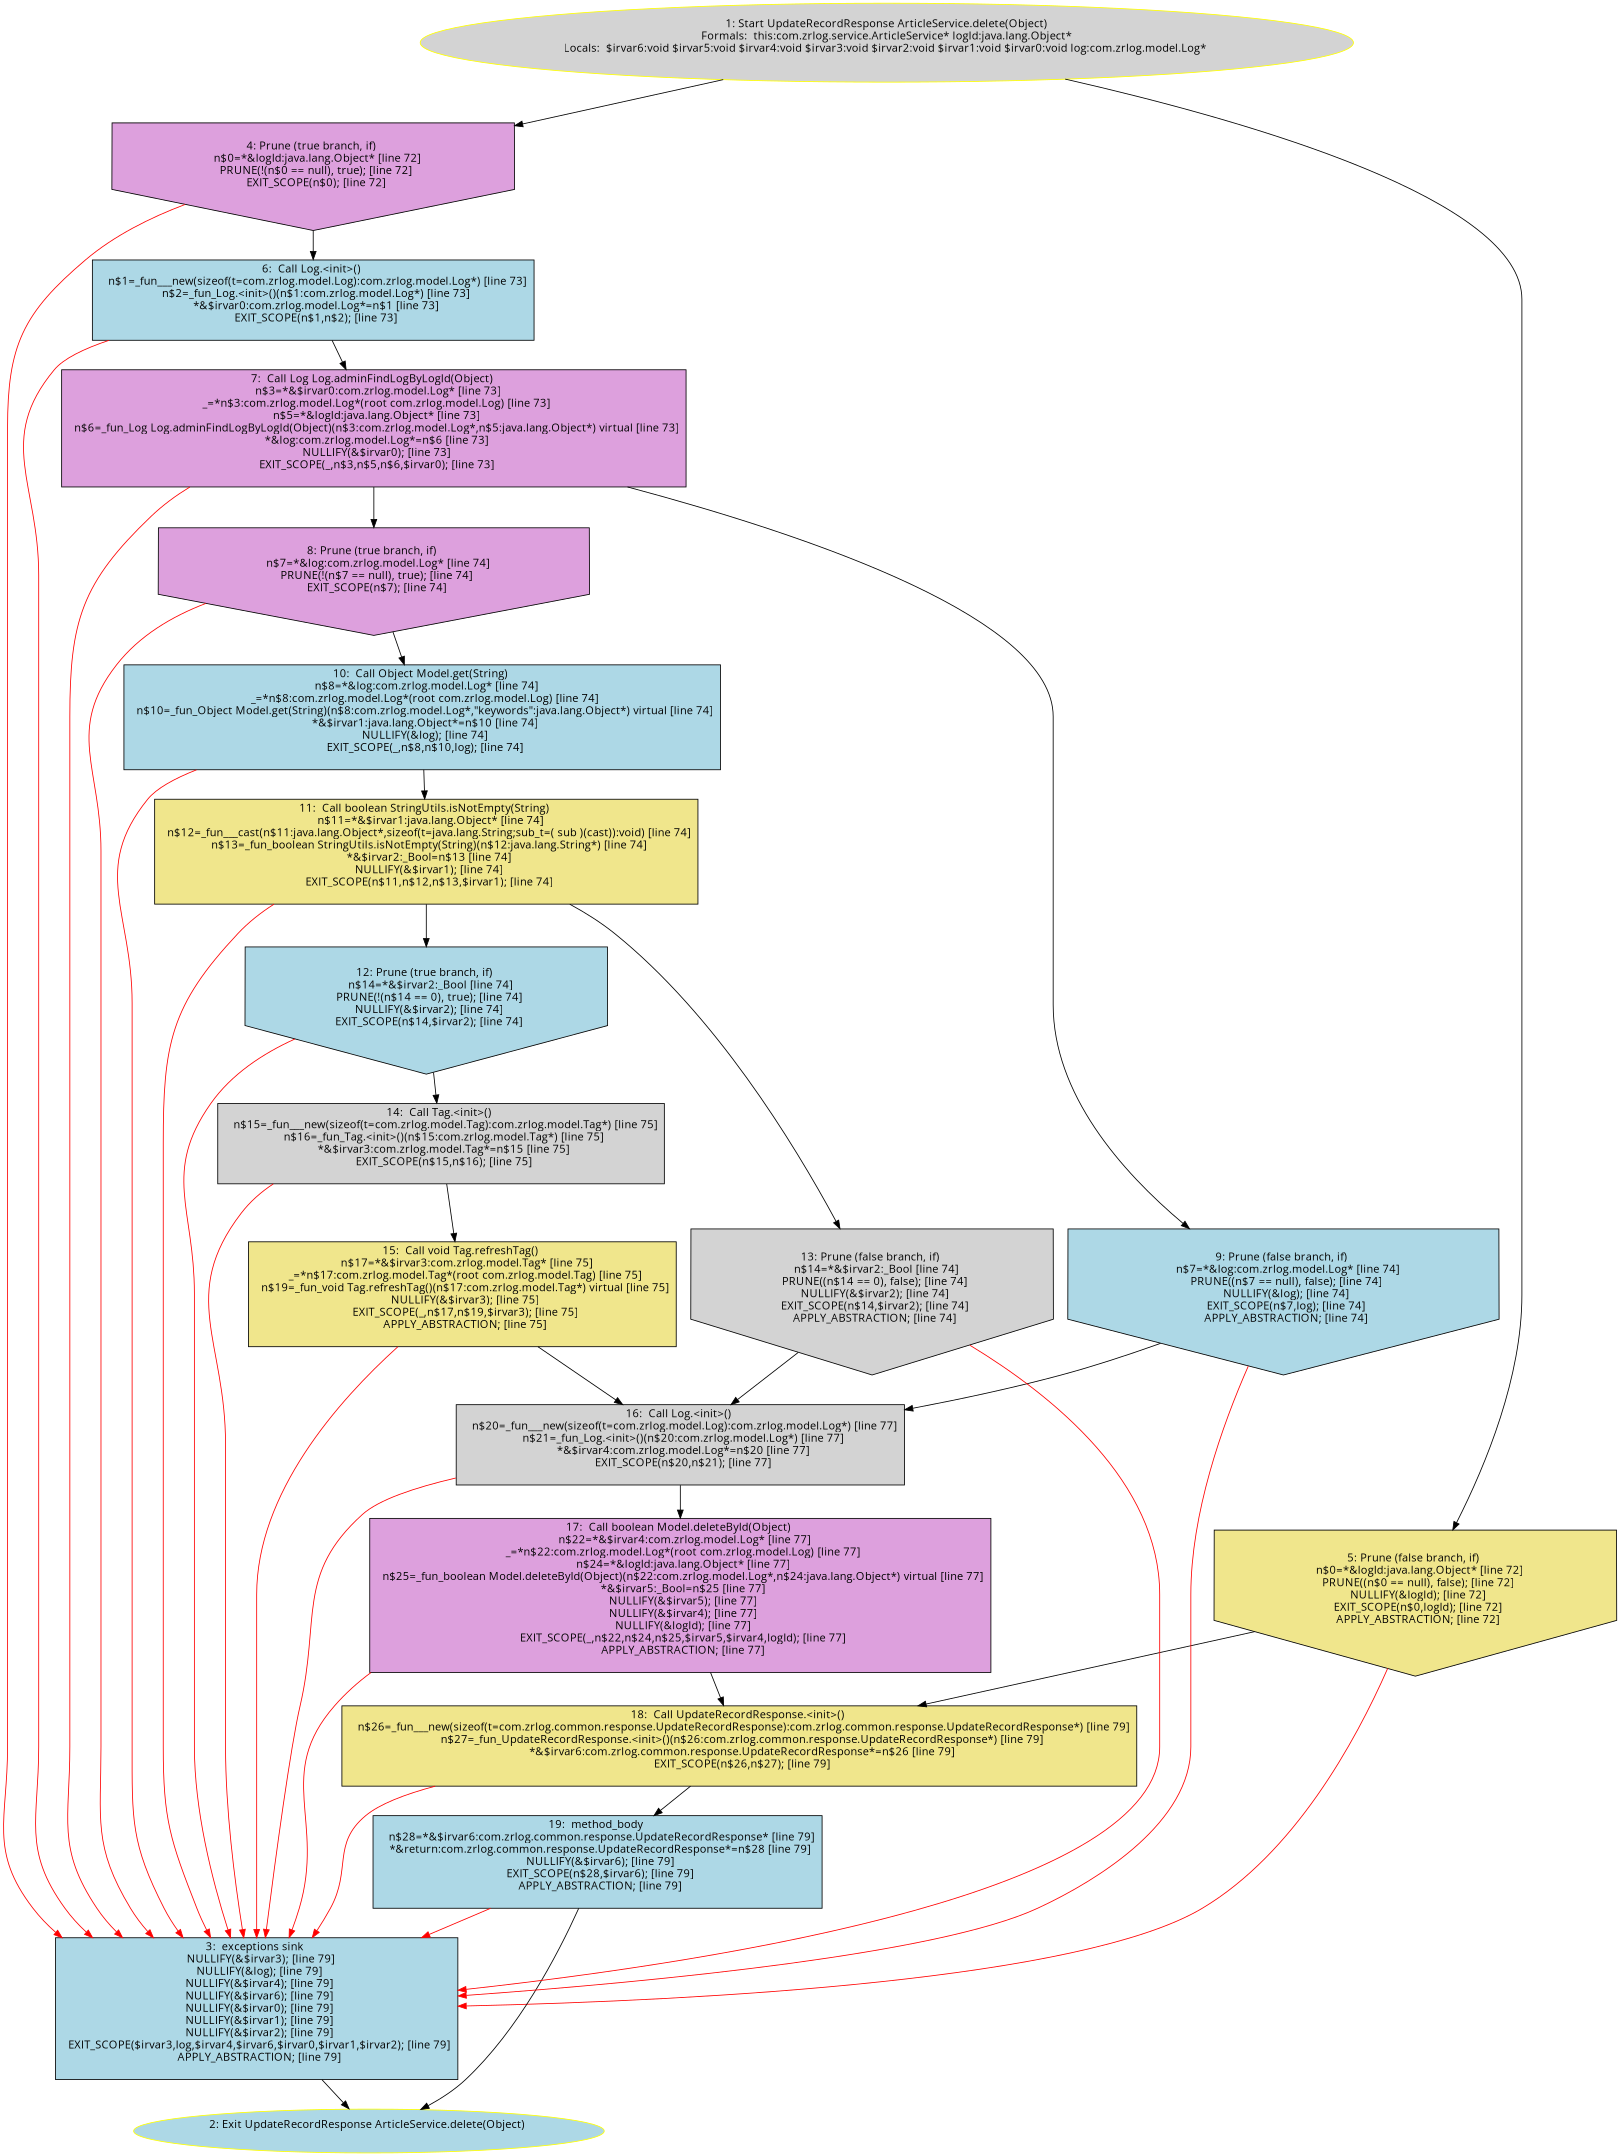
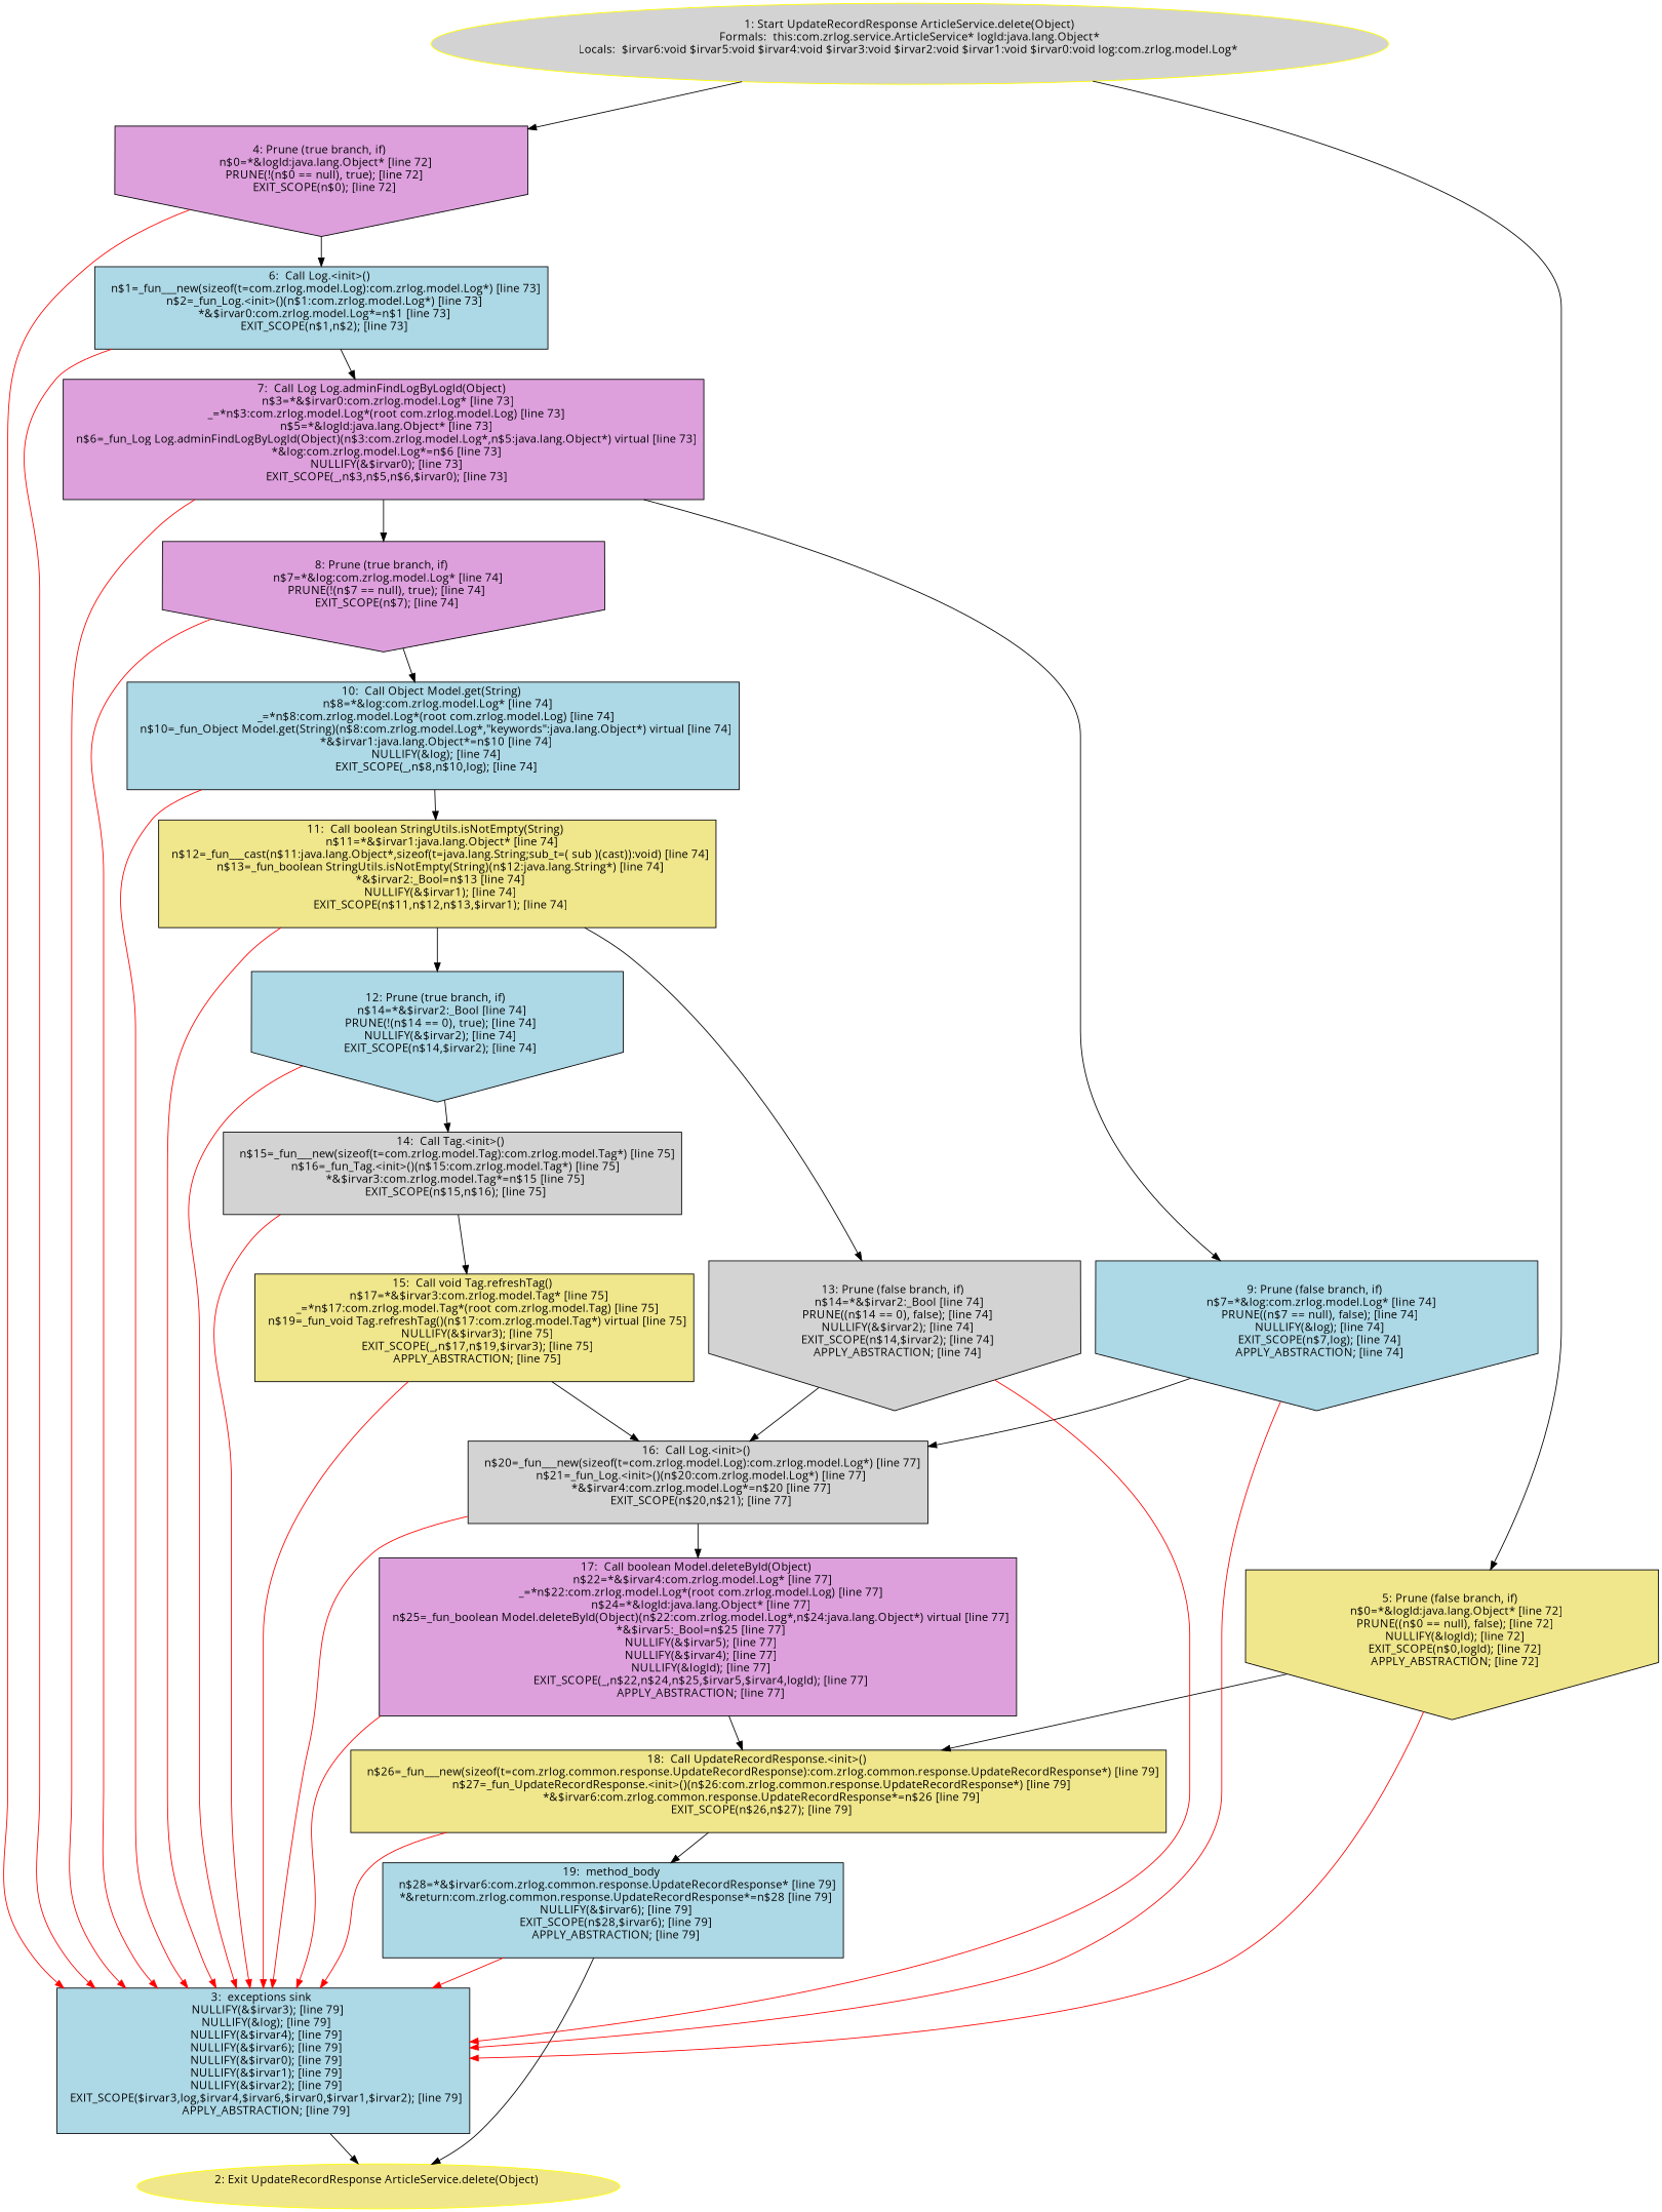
  digraph {
    fontname="Open Sans"
    node [style=filled fillcolor=lightblue fontname="Open Sans" shape=box]
    edge [fontname="Open Sans"]
    n1 [color=yellow label="1: Start UpdateRecordResponse ArticleService.delete(Object)\nFormals:  this:com.zrlog.service.ArticleService* logId:java.lang.Object*\nLocals:  $irvar6:void $irvar5:void $irvar4:void $irvar3:void $irvar2:void $irvar1:void $irvar0:void log:com.zrlog.model.Log* \n  " fillcolor=lightgrey shape=""]
    n2 [label="4: Prune (true branch, if) \n   n$0=*&logId:java.lang.Object* [line 72]\n  PRUNE(!(n$0 == null), true); [line 72]\n  EXIT_SCOPE(n$0); [line 72]\n " shape=invhouse fillcolor=plum]
    n3 [label="5: Prune (false branch, if) \n   n$0=*&logId:java.lang.Object* [line 72]\n  PRUNE((n$0 == null), false); [line 72]\n  NULLIFY(&logId); [line 72]\n  EXIT_SCOPE(n$0,logId); [line 72]\n  APPLY_ABSTRACTION; [line 72]\n " shape=invhouse fillcolor=khaki]
    n4 [label="3:  exceptions sink \n   NULLIFY(&$irvar3); [line 79]\n  NULLIFY(&log); [line 79]\n  NULLIFY(&$irvar4); [line 79]\n  NULLIFY(&$irvar6); [line 79]\n  NULLIFY(&$irvar0); [line 79]\n  NULLIFY(&$irvar1); [line 79]\n  NULLIFY(&$irvar2); [line 79]\n  EXIT_SCOPE($irvar3,log,$irvar4,$irvar6,$irvar0,$irvar1,$irvar2); [line 79]\n  APPLY_ABSTRACTION; [line 79]\n "]
    n5 [label="6:  Call Log.<init>() \n   n$1=_fun___new(sizeof(t=com.zrlog.model.Log):com.zrlog.model.Log*) [line 73]\n  n$2=_fun_Log.<init>()(n$1:com.zrlog.model.Log*) [line 73]\n  *&$irvar0:com.zrlog.model.Log*=n$1 [line 73]\n  EXIT_SCOPE(n$1,n$2); [line 73]\n "]
    n6 [label="18:  Call UpdateRecordResponse.<init>() \n   n$26=_fun___new(sizeof(t=com.zrlog.common.response.UpdateRecordResponse):com.zrlog.common.response.UpdateRecordResponse*) [line 79]\n  n$27=_fun_UpdateRecordResponse.<init>()(n$26:com.zrlog.common.response.UpdateRecordResponse*) [line 79]\n  *&$irvar6:com.zrlog.common.response.UpdateRecordResponse*=n$26 [line 79]\n  EXIT_SCOPE(n$26,n$27); [line 79]\n " fillcolor=khaki]
-   n7 [color=yellow label="2: Exit UpdateRecordResponse ArticleService.delete(Object) \n  " shape=""]
+   n7 [color=yellow label="2: Exit UpdateRecordResponse ArticleService.delete(Object) \n  " fillcolor=khaki shape=""]
    n8 [label="7:  Call Log Log.adminFindLogByLogId(Object) \n   n$3=*&$irvar0:com.zrlog.model.Log* [line 73]\n  _=*n$3:com.zrlog.model.Log*(root com.zrlog.model.Log) [line 73]\n  n$5=*&logId:java.lang.Object* [line 73]\n  n$6=_fun_Log Log.adminFindLogByLogId(Object)(n$3:com.zrlog.model.Log*,n$5:java.lang.Object*) virtual [line 73]\n  *&log:com.zrlog.model.Log*=n$6 [line 73]\n  NULLIFY(&$irvar0); [line 73]\n  EXIT_SCOPE(_,n$3,n$5,n$6,$irvar0); [line 73]\n " fillcolor=plum]
    n9 [label="19:  method_body \n   n$28=*&$irvar6:com.zrlog.common.response.UpdateRecordResponse* [line 79]\n  *&return:com.zrlog.common.response.UpdateRecordResponse*=n$28 [line 79]\n  NULLIFY(&$irvar6); [line 79]\n  EXIT_SCOPE(n$28,$irvar6); [line 79]\n  APPLY_ABSTRACTION; [line 79]\n "]
    n10 [label="8: Prune (true branch, if) \n   n$7=*&log:com.zrlog.model.Log* [line 74]\n  PRUNE(!(n$7 == null), true); [line 74]\n  EXIT_SCOPE(n$7); [line 74]\n " shape=invhouse fillcolor=plum]
    n11 [label="9: Prune (false branch, if) \n   n$7=*&log:com.zrlog.model.Log* [line 74]\n  PRUNE((n$7 == null), false); [line 74]\n  NULLIFY(&log); [line 74]\n  EXIT_SCOPE(n$7,log); [line 74]\n  APPLY_ABSTRACTION; [line 74]\n " shape=invhouse]
    n12 [label="10:  Call Object Model.get(String) \n   n$8=*&log:com.zrlog.model.Log* [line 74]\n  _=*n$8:com.zrlog.model.Log*(root com.zrlog.model.Log) [line 74]\n  n$10=_fun_Object Model.get(String)(n$8:com.zrlog.model.Log*,\"keywords\":java.lang.Object*) virtual [line 74]\n  *&$irvar1:java.lang.Object*=n$10 [line 74]\n  NULLIFY(&log); [line 74]\n  EXIT_SCOPE(_,n$8,n$10,log); [line 74]\n "]
    n13 [label="16:  Call Log.<init>() \n   n$20=_fun___new(sizeof(t=com.zrlog.model.Log):com.zrlog.model.Log*) [line 77]\n  n$21=_fun_Log.<init>()(n$20:com.zrlog.model.Log*) [line 77]\n  *&$irvar4:com.zrlog.model.Log*=n$20 [line 77]\n  EXIT_SCOPE(n$20,n$21); [line 77]\n " fillcolor=lightgrey]
    n14 [label="11:  Call boolean StringUtils.isNotEmpty(String) \n   n$11=*&$irvar1:java.lang.Object* [line 74]\n  n$12=_fun___cast(n$11:java.lang.Object*,sizeof(t=java.lang.String;sub_t=( sub )(cast)):void) [line 74]\n  n$13=_fun_boolean StringUtils.isNotEmpty(String)(n$12:java.lang.String*) [line 74]\n  *&$irvar2:_Bool=n$13 [line 74]\n  NULLIFY(&$irvar1); [line 74]\n  EXIT_SCOPE(n$11,n$12,n$13,$irvar1); [line 74]\n " fillcolor=khaki]
    n15 [label="17:  Call boolean Model.deleteById(Object) \n   n$22=*&$irvar4:com.zrlog.model.Log* [line 77]\n  _=*n$22:com.zrlog.model.Log*(root com.zrlog.model.Log) [line 77]\n  n$24=*&logId:java.lang.Object* [line 77]\n  n$25=_fun_boolean Model.deleteById(Object)(n$22:com.zrlog.model.Log*,n$24:java.lang.Object*) virtual [line 77]\n  *&$irvar5:_Bool=n$25 [line 77]\n  NULLIFY(&$irvar5); [line 77]\n  NULLIFY(&$irvar4); [line 77]\n  NULLIFY(&logId); [line 77]\n  EXIT_SCOPE(_,n$22,n$24,n$25,$irvar5,$irvar4,logId); [line 77]\n  APPLY_ABSTRACTION; [line 77]\n " fillcolor=plum]
    n16 [label="12: Prune (true branch, if) \n   n$14=*&$irvar2:_Bool [line 74]\n  PRUNE(!(n$14 == 0), true); [line 74]\n  NULLIFY(&$irvar2); [line 74]\n  EXIT_SCOPE(n$14,$irvar2); [line 74]\n " shape=invhouse]
    n17 [label="13: Prune (false branch, if) \n   n$14=*&$irvar2:_Bool [line 74]\n  PRUNE((n$14 == 0), false); [line 74]\n  NULLIFY(&$irvar2); [line 74]\n  EXIT_SCOPE(n$14,$irvar2); [line 74]\n  APPLY_ABSTRACTION; [line 74]\n " shape=invhouse fillcolor=lightgrey]
    n18 [label="14:  Call Tag.<init>() \n   n$15=_fun___new(sizeof(t=com.zrlog.model.Tag):com.zrlog.model.Tag*) [line 75]\n  n$16=_fun_Tag.<init>()(n$15:com.zrlog.model.Tag*) [line 75]\n  *&$irvar3:com.zrlog.model.Tag*=n$15 [line 75]\n  EXIT_SCOPE(n$15,n$16); [line 75]\n " fillcolor=lightgrey]
    n19 [label="15:  Call void Tag.refreshTag() \n   n$17=*&$irvar3:com.zrlog.model.Tag* [line 75]\n  _=*n$17:com.zrlog.model.Tag*(root com.zrlog.model.Tag) [line 75]\n  n$19=_fun_void Tag.refreshTag()(n$17:com.zrlog.model.Tag*) virtual [line 75]\n  NULLIFY(&$irvar3); [line 75]\n  EXIT_SCOPE(_,n$17,n$19,$irvar3); [line 75]\n  APPLY_ABSTRACTION; [line 75]\n " fillcolor=khaki]
    n1 -> n2
    n1 -> n3
    n2 -> n4 [color=red]
    n2 -> n5
    n3 -> n4 [color=red]
    n3 -> n6
    n4 -> n7
    n5 -> n4 [color=red]
    n5 -> n8
    n6 -> n4 [color=red]
    n6 -> n9
    n8 -> n4 [color=red]
    n8 -> n10
    n8 -> n11
    n9 -> n4 [color=red]
    n9 -> n7
    n10 -> n4 [color=red]
    n10 -> n12
    n11 -> n4 [color=red]
    n11 -> n13
    n12 -> n4 [color=red]
    n12 -> n14
    n13 -> n4 [color=red]
    n13 -> n15
    n14 -> n4 [color=red]
    n14 -> n16
    n14 -> n17
    n15 -> n4 [color=red]
    n15 -> n6
    n16 -> n4 [color=red]
    n16 -> n18
    n17 -> n4 [color=red]
    n17 -> n13
    n18 -> n4 [color=red]
    n18 -> n19
    n19 -> n4 [color=red]
    n19 -> n13
  }
